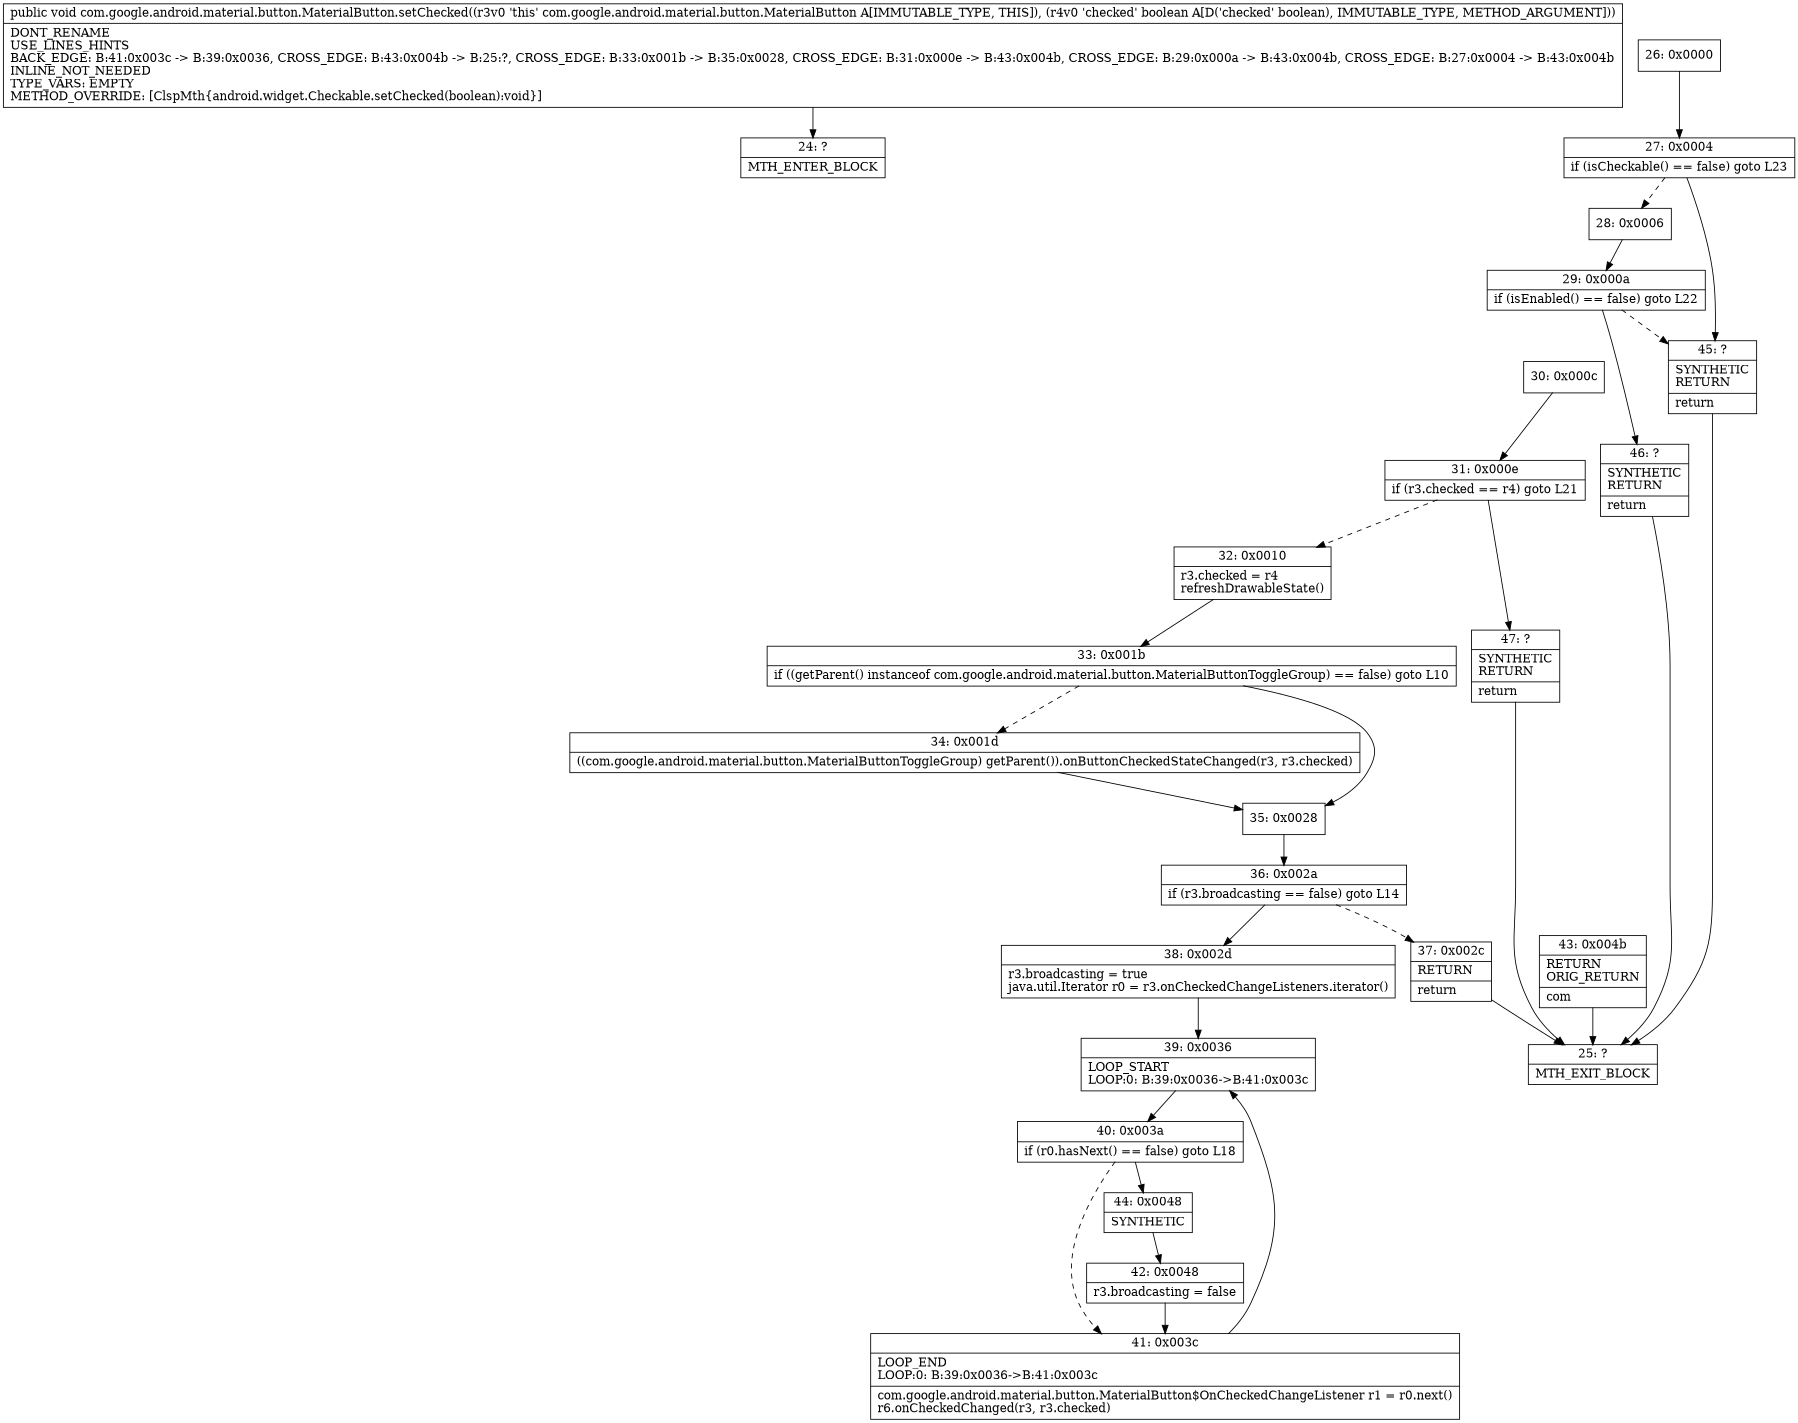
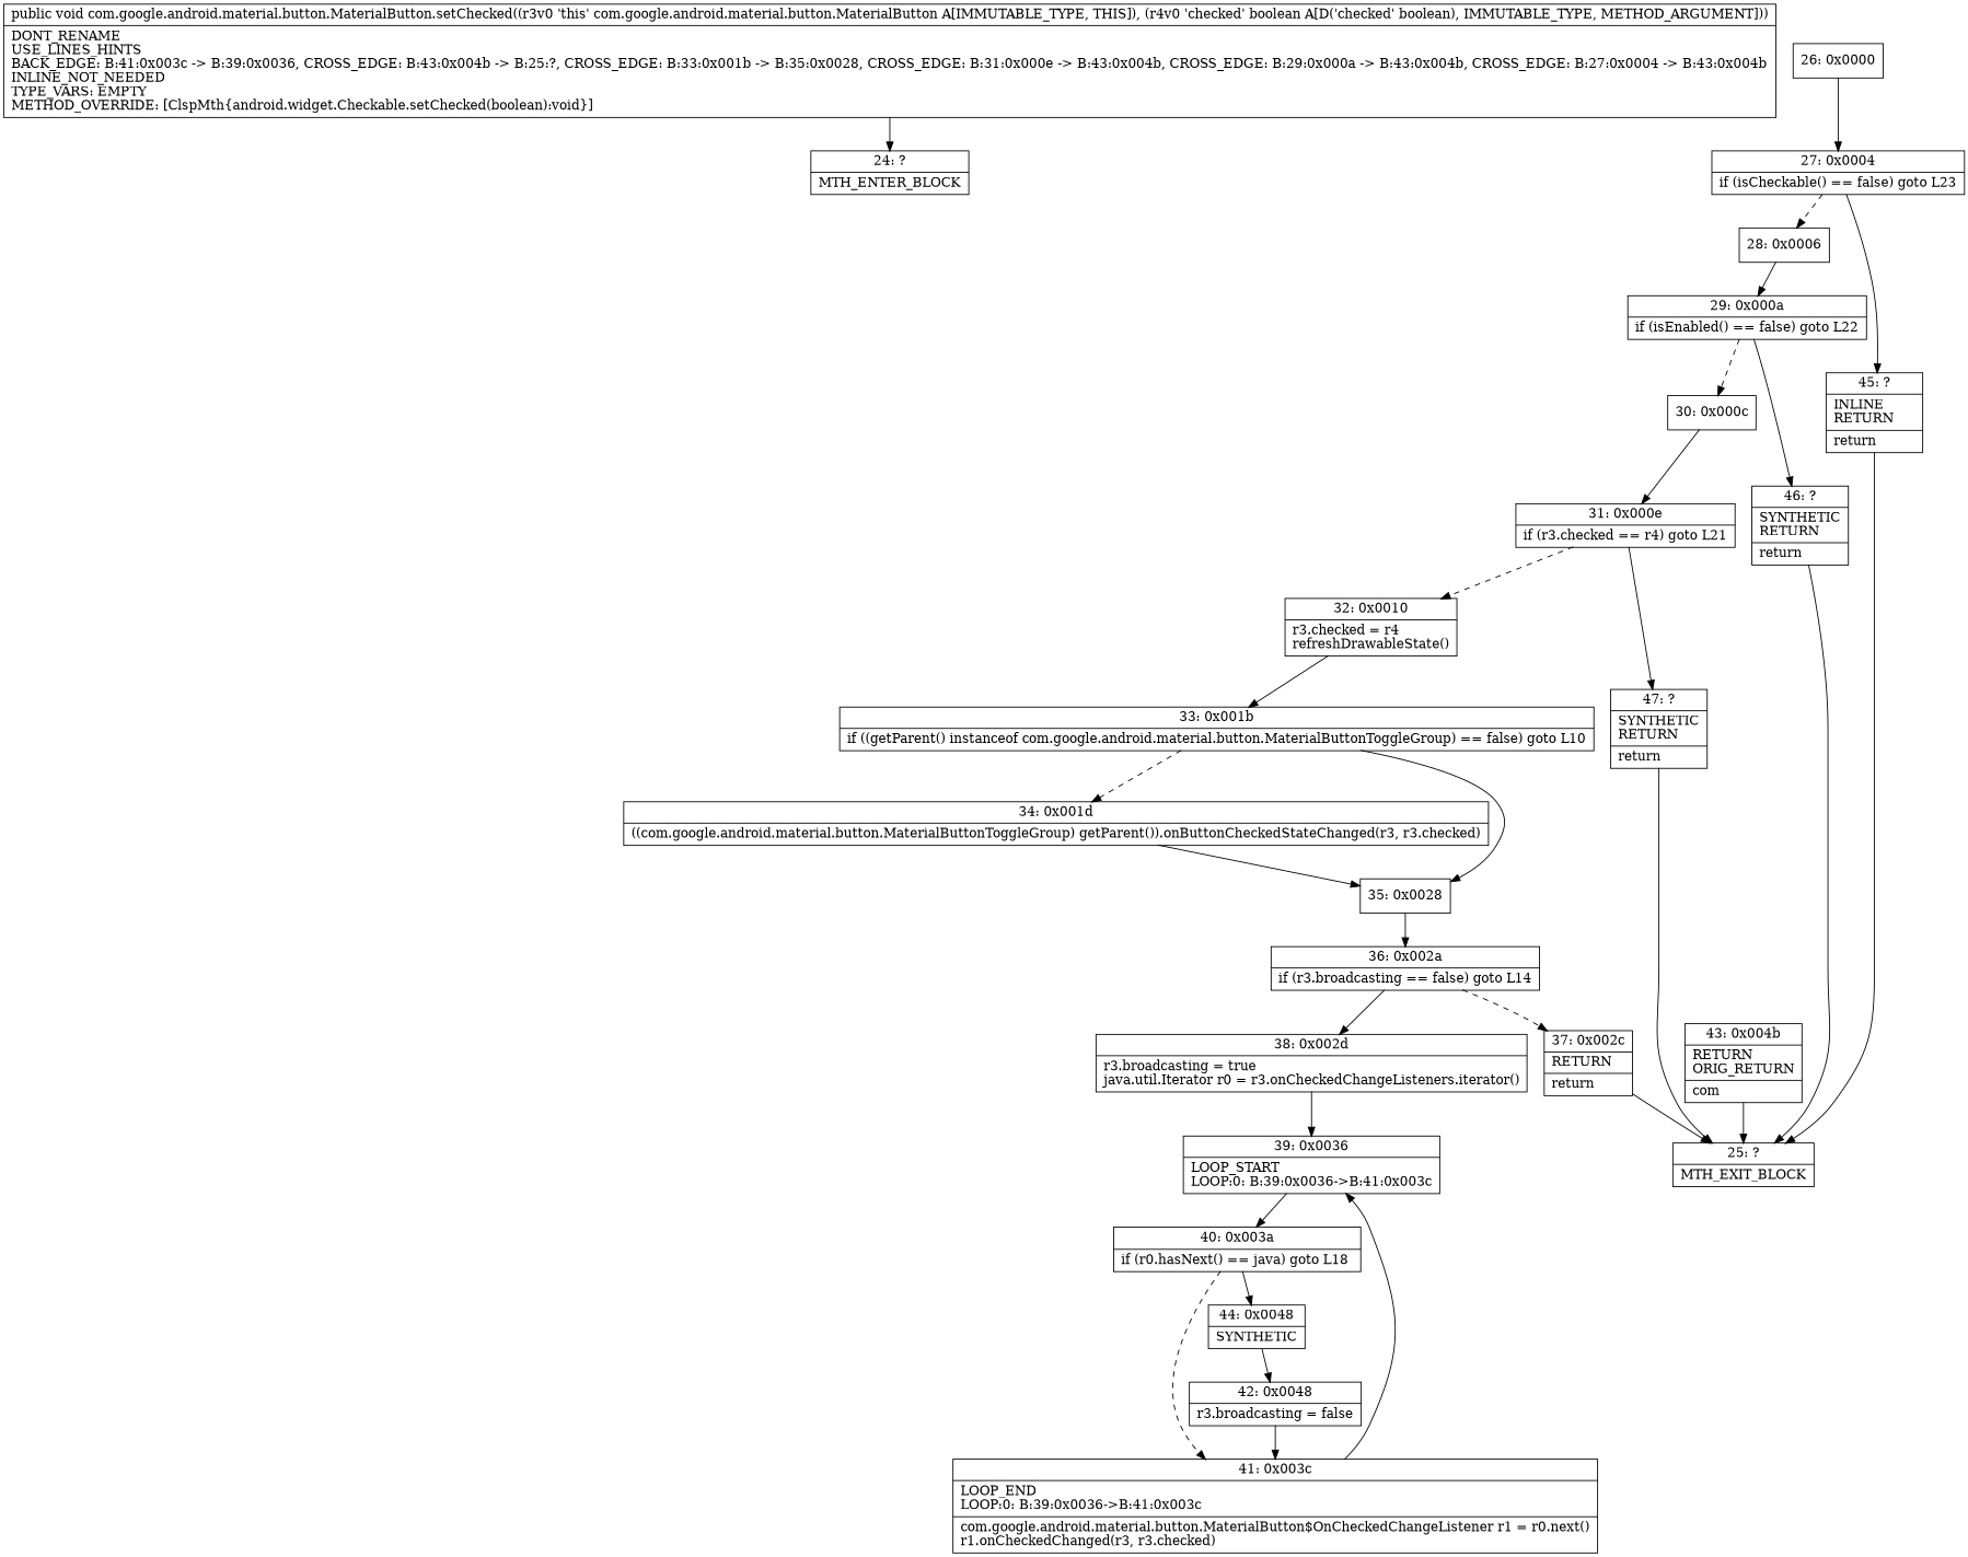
  digraph {
    node [shape=record]
    n1 [label="{24\:\ ?|MTH_ENTER_BLOCK\l}"]
    n2 [label="{26\:\ 0x0000}"]
    n3 [label="{27\:\ 0x0004|if (isCheckable() == false) goto L23\l}"]
    n4 [label="{28\:\ 0x0006}"]
-   n5 [label="{45\:\ ?|SYNTHETIC\lRETURN\l|return\l}"]
+   n5 [label="{45\:\ ?|INLINE\lRETURN\l|return\l}"]
    n6 [label="{29\:\ 0x000a|if (isEnabled() == false) goto L22\l}"]
    n7 [label="{25\:\ ?|MTH_EXIT_BLOCK\l}"]
    n8 [label="{30\:\ 0x000c}"]
    n9 [label="{46\:\ ?|SYNTHETIC\lRETURN\l|return\l}"]
    n10 [label="{31\:\ 0x000e|if (r3.checked == r4) goto L21\l}"]
    n11 [label="{32\:\ 0x0010|r3.checked = r4\lrefreshDrawableState()\l}"]
    n12 [label="{47\:\ ?|SYNTHETIC\lRETURN\l|return\l}"]
    n13 [label="{33\:\ 0x001b|if ((getParent() instanceof com.google.android.material.button.MaterialButtonToggleGroup) == false) goto L10\l}"]
    n14 [label="{34\:\ 0x001d|((com.google.android.material.button.MaterialButtonToggleGroup) getParent()).onButtonCheckedStateChanged(r3, r3.checked)\l}"]
    n15 [label="{35\:\ 0x0028}"]
    n16 [label="{36\:\ 0x002a|if (r3.broadcasting == false) goto L14\l}"]
    n17 [label="{37\:\ 0x002c|RETURN\l|return\l}"]
    n18 [label="{38\:\ 0x002d|r3.broadcasting = true\ljava.util.Iterator r0 = r3.onCheckedChangeListeners.iterator()\l}"]
    n19 [label="{39\:\ 0x0036|LOOP_START\lLOOP:0: B:39:0x0036\-\>B:41:0x003c\l}"]
-   n20 [label="{40\:\ 0x003a|if (r0.hasNext() == false) goto L18\l}"]
-   n21 [label="{41\:\ 0x003c|LOOP_END\lLOOP:0: B:39:0x0036\-\>B:41:0x003c\l|com.google.android.material.button.MaterialButton$OnCheckedChangeListener r1 = r0.next()\lr6.onCheckedChanged(r3, r3.checked)\l}"]
+   n20 [label="{40\:\ 0x003a|if (r0.hasNext() == java) goto L18\l}"]
+   n21 [label="{41\:\ 0x003c|LOOP_END\lLOOP:0: B:39:0x0036\-\>B:41:0x003c\l|com.google.android.material.button.MaterialButton$OnCheckedChangeListener r1 = r0.next()\lr1.onCheckedChanged(r3, r3.checked)\l}"]
    n22 [label="{44\:\ 0x0048|SYNTHETIC\l}"]
    n23 [label="{42\:\ 0x0048|r3.broadcasting = false\l}"]
    n24 [label="{43\:\ 0x004b|RETURN\lORIG_RETURN\l|com\l}"]
    n25 [label="{public void com.google.android.material.button.MaterialButton.setChecked((r3v0 'this' com.google.android.material.button.MaterialButton A[IMMUTABLE_TYPE, THIS]), (r4v0 'checked' boolean A[D('checked' boolean), IMMUTABLE_TYPE, METHOD_ARGUMENT]))  | DONT_RENAME\lUSE_LINES_HINTS\lBACK_EDGE: B:41:0x003c \-\> B:39:0x0036, CROSS_EDGE: B:43:0x004b \-\> B:25:?, CROSS_EDGE: B:33:0x001b \-\> B:35:0x0028, CROSS_EDGE: B:31:0x000e \-\> B:43:0x004b, CROSS_EDGE: B:29:0x000a \-\> B:43:0x004b, CROSS_EDGE: B:27:0x0004 \-\> B:43:0x004b\lINLINE_NOT_NEEDED\lTYPE_VARS: EMPTY\lMETHOD_OVERRIDE: [ClspMth\{android.widget.Checkable.setChecked(boolean):void\}]\l}"]
    n2 -> n3
    n3 -> n4 [style=dashed]
    n3 -> n5
    n4 -> n6
    n5 -> n7
-   n6 -> n5 [style=dashed]
+   n6 -> n8 [style=dashed]
    n6 -> n9
    n8 -> n10
    n9 -> n7
    n10 -> n11 [style=dashed]
    n10 -> n12
    n11 -> n13
    n12 -> n7
    n13 -> n14 [style=dashed]
    n13 -> n15
    n14 -> n15
    n15 -> n16
    n16 -> n17 [style=dashed]
    n16 -> n18
    n17 -> n7
    n18 -> n19
    n19 -> n20
    n20 -> n21 [style=dashed]
    n20 -> n22
    n21 -> n19
    n22 -> n23
    n23 -> n21
    n24 -> n7
    n25 -> n1
  }
